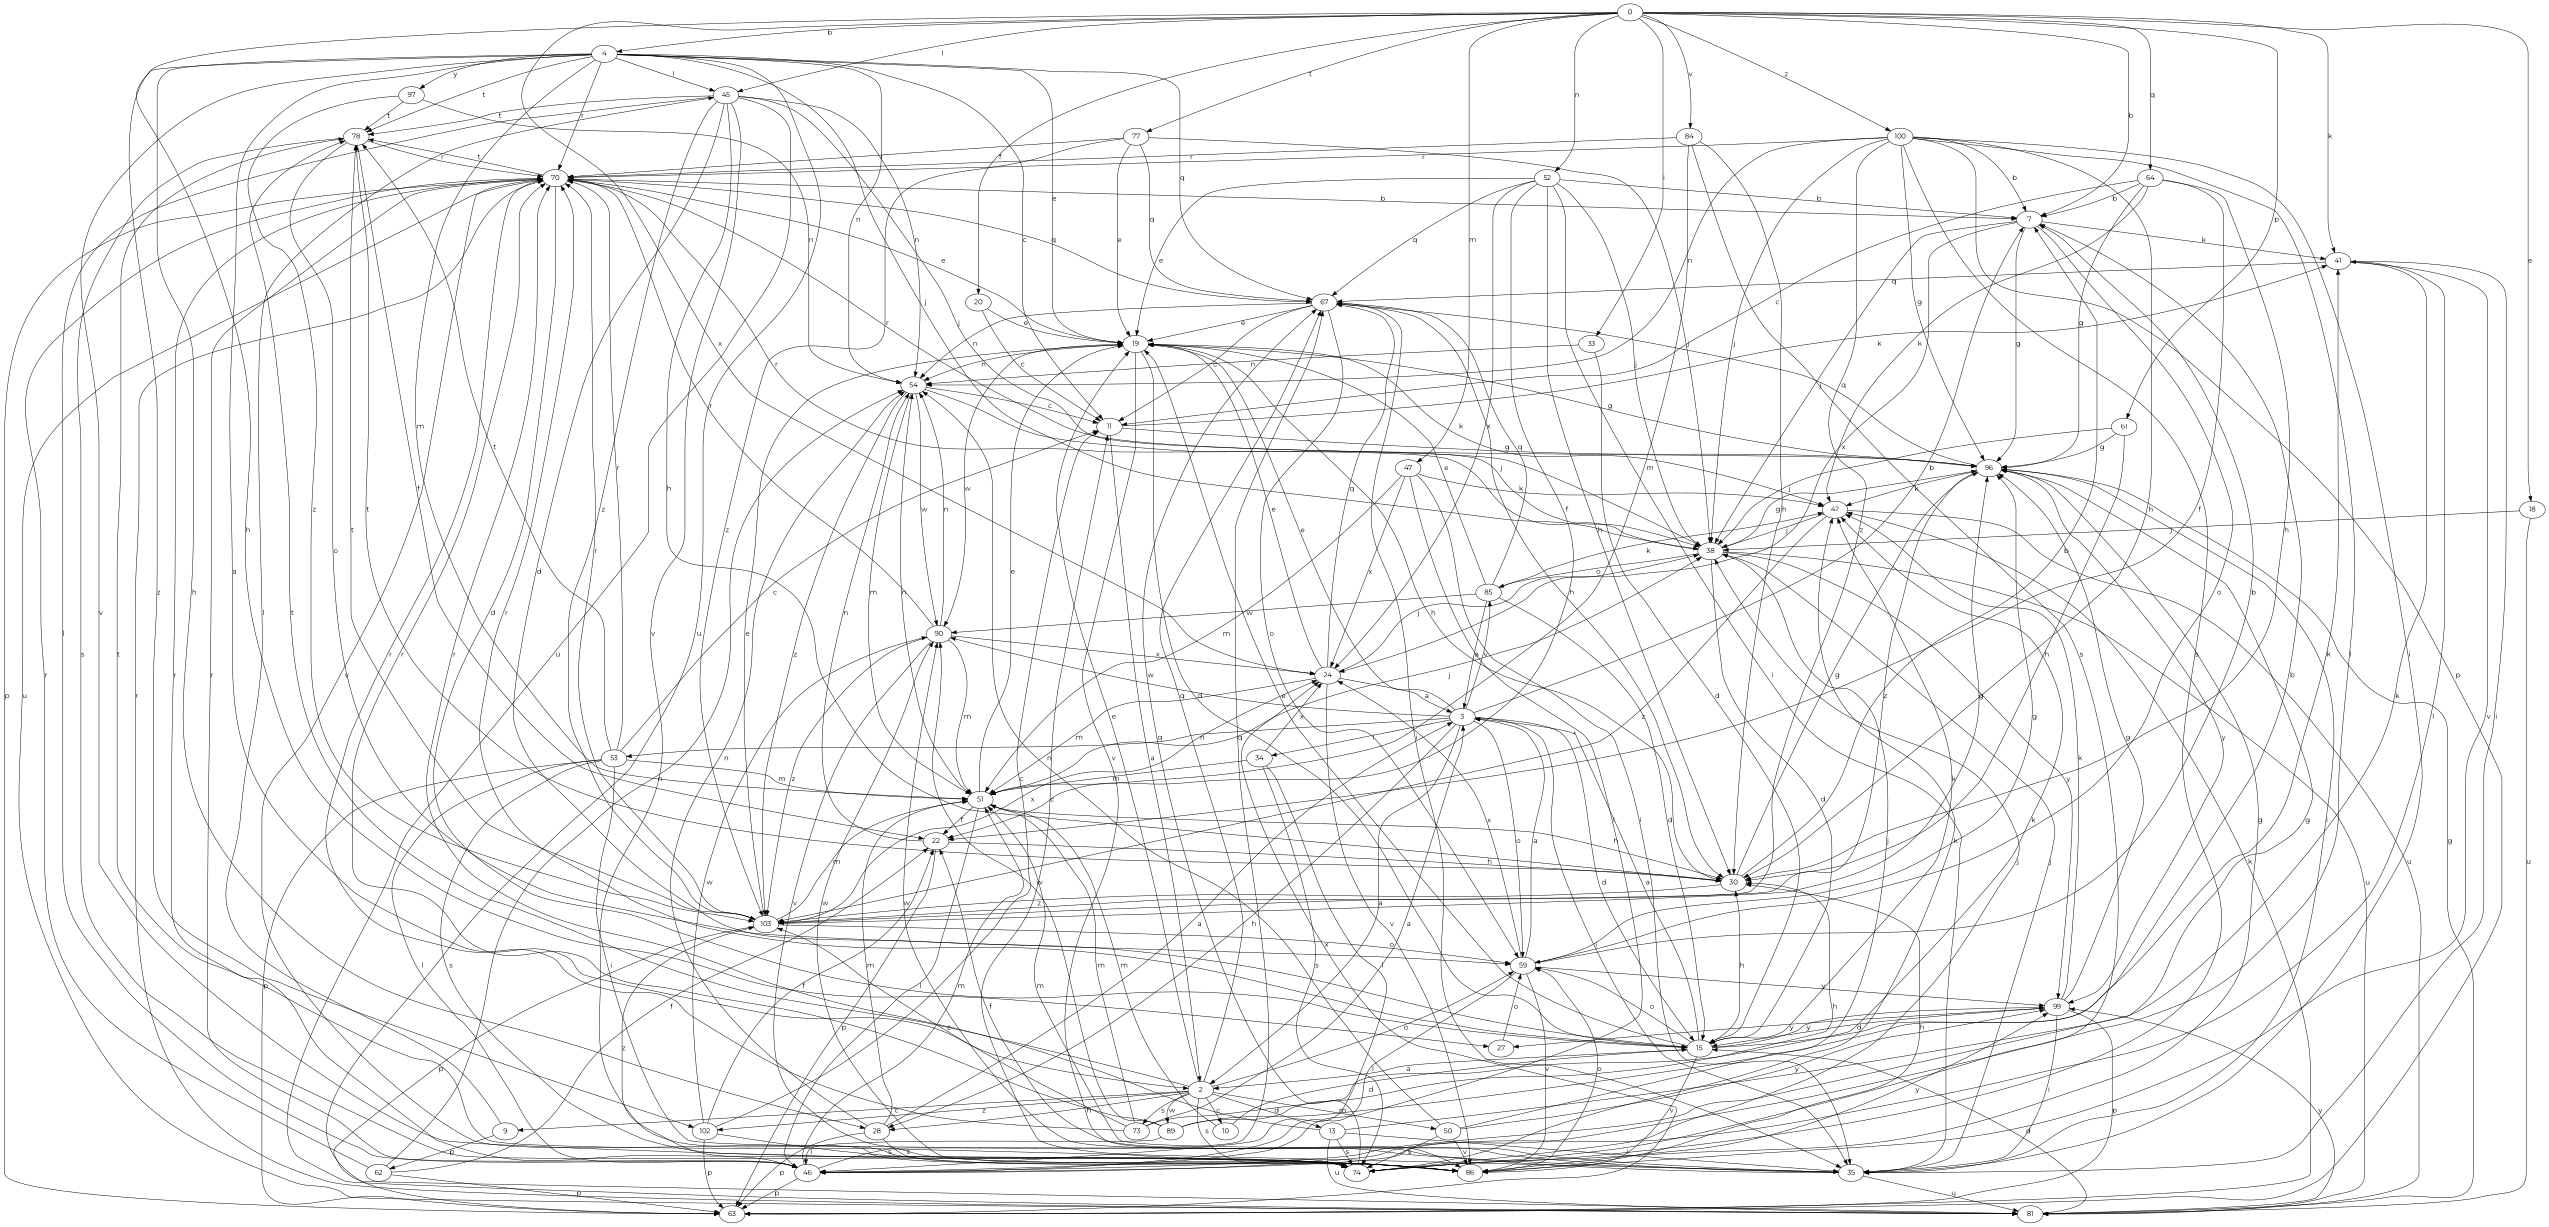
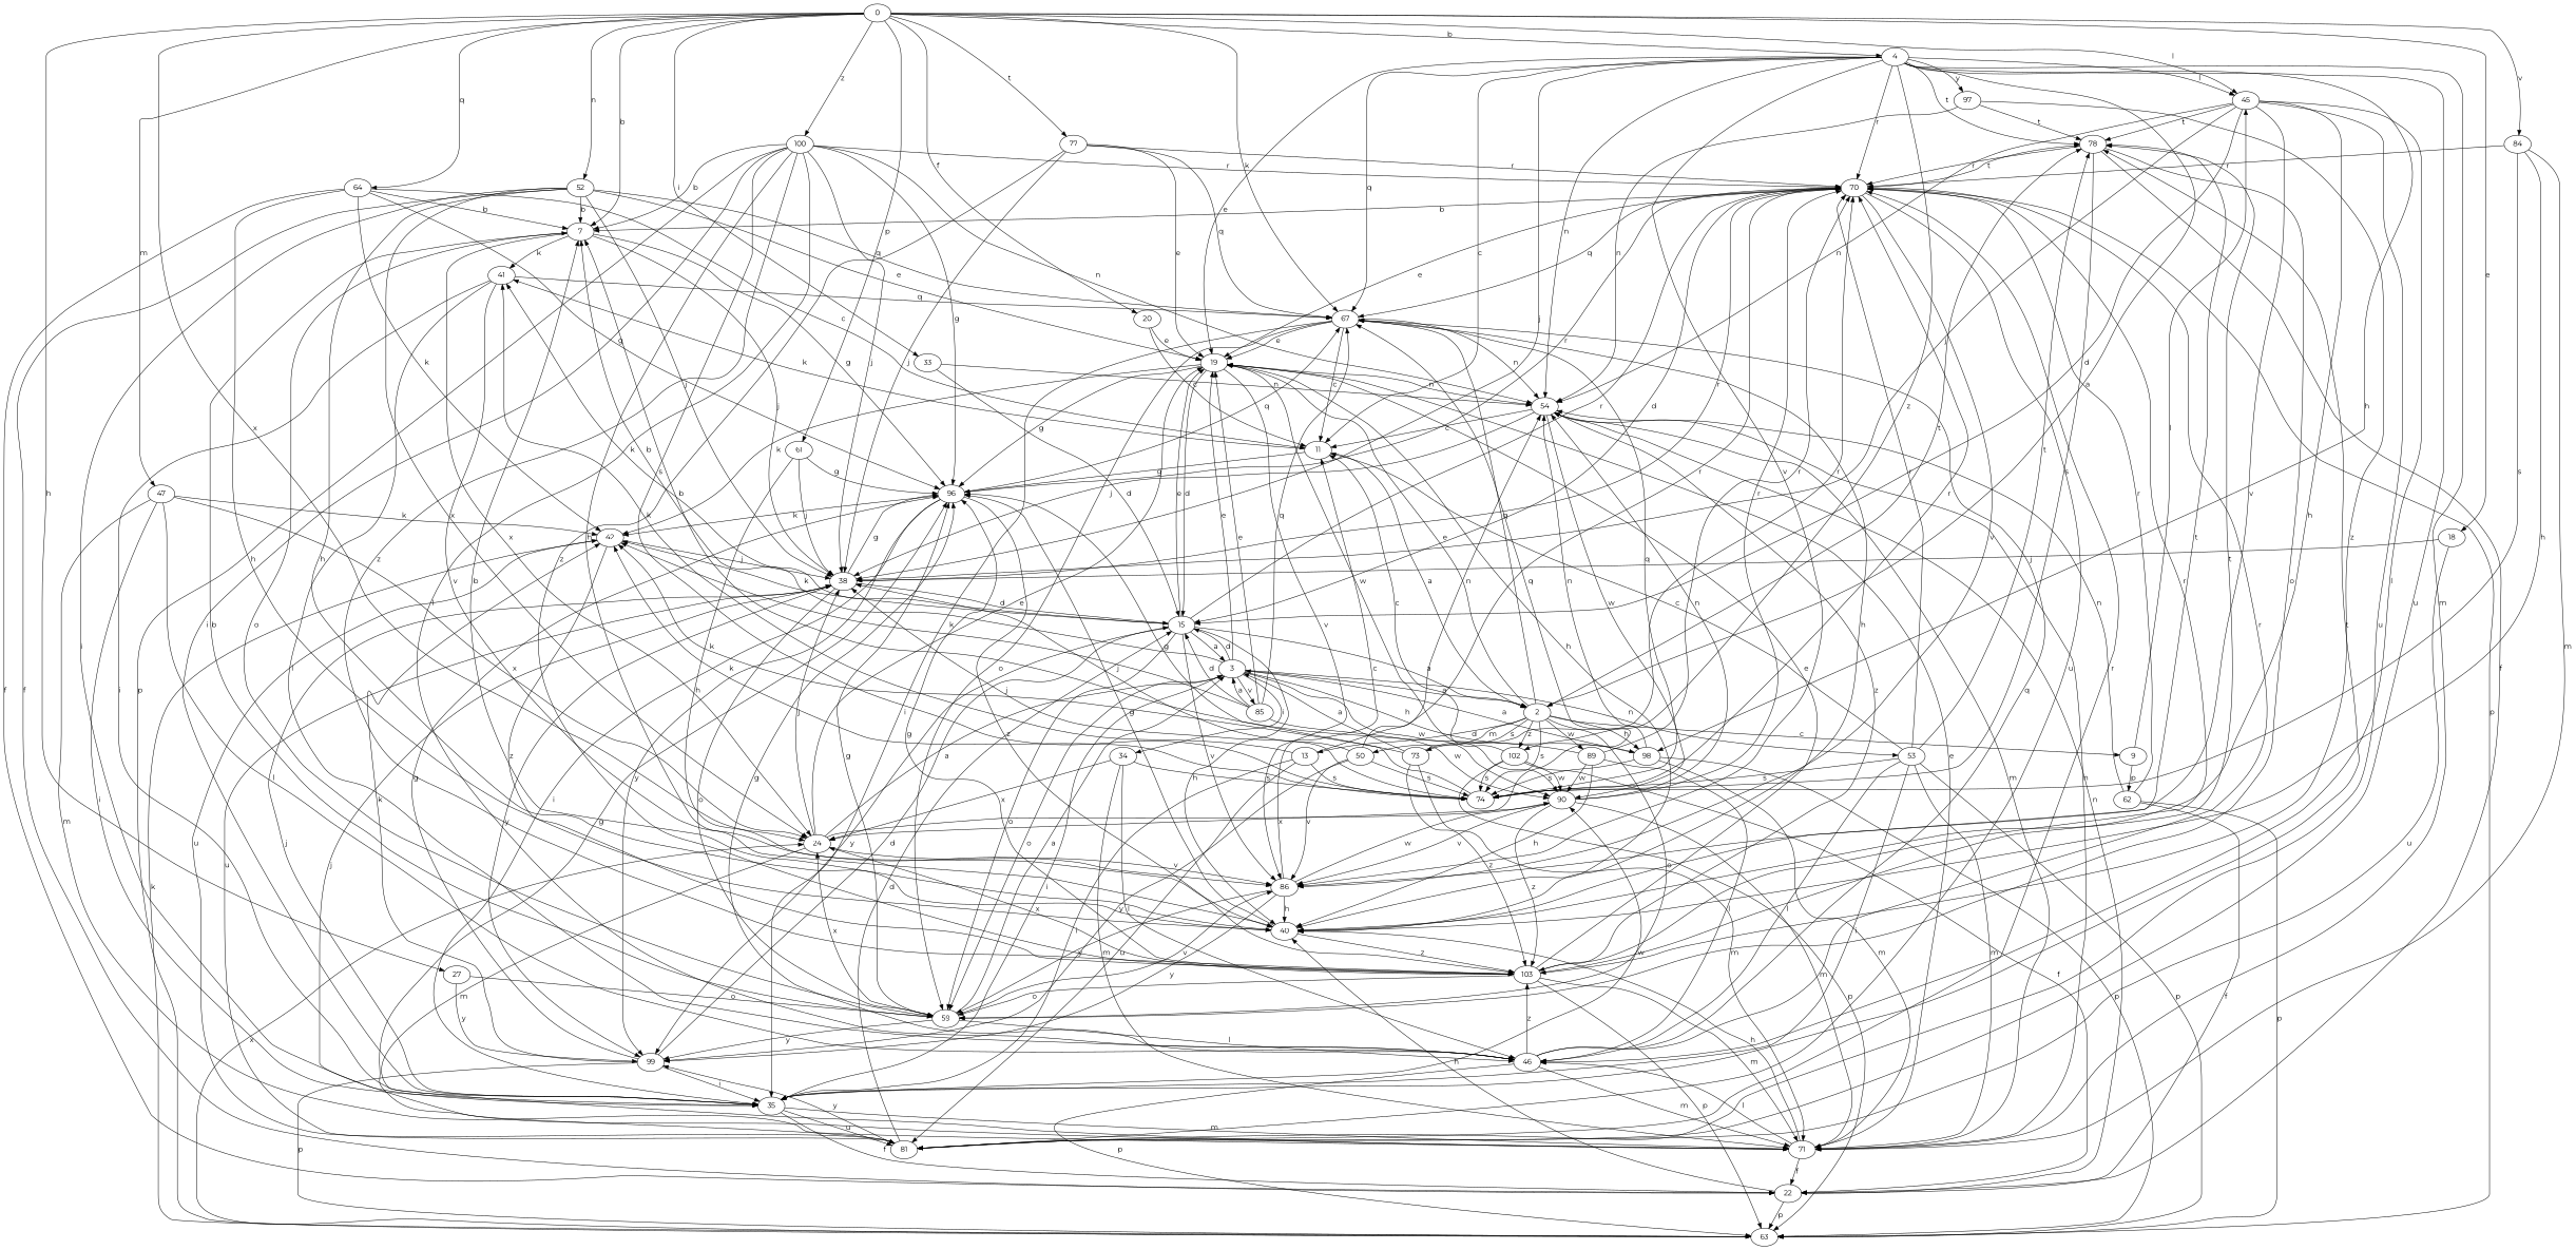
  strict digraph {
    fontname=Montserrat
    node [fontname=Montserrat]
    edge [fontname=Montserrat]
    0
    4
    7
    18
    20
    27
    33
    41
    45
    47
    52
    61
    64
    77
    84
    n16 [label=24]
    100
    2
    19
-   28
+   28 [label=98]
    67
    78
    102
    11
    38
-   51
+   51 [label=71]
    54
    70
    81
    86
    97
    59
    n33 [label=96]
    99
    15
    35
    46
-   30
+   30 [label=40]
    103
    42
    22
    74
    3
    63
    9
-   10
    13
    50
    73
    89
    62
    90
    34
    53
    85
    0 -> 4 [label=b]
    0 -> 7 [label=b]
    0 -> 18 [label=e]
    0 -> 20 [label=f]
    0 -> 27 [label=h]
    0 -> 33 [label=i]
-   0 -> 41 [label=k]
+   0 -> 67 [label=k]
    0 -> 45 [label=l]
    0 -> 47 [label=m]
    0 -> 52 [label=n]
    0 -> 61 [label=p]
    0 -> 64 [label=q]
    0 -> 77 [label=t]
    0 -> 84 [label=v]
    0 -> n16 [label=x]
    0 -> 100 [label=z]
    4 -> 45 [label=l]
    4 -> 2 [label=a]
    4 -> 19 [label=e]
    4 -> 28 [label=h]
    4 -> 67 [label=q]
    4 -> 78 [label=t]
    4 -> 102 [label=z]
    4 -> 11 [label=c]
    4 -> 38 [label=j]
    4 -> 51 [label=m]
    4 -> 54 [label=n]
    4 -> 70 [label=r]
    4 -> 81 [label=u]
    4 -> 86 [label=v]
    4 -> 97 [label=y]
    7 -> 41 [label=k]
    7 -> n16 [label=x]
    7 -> 38 [label=j]
    7 -> 59 [label=o]
    7 -> n33 [label=g]
    18 -> 38 [label=j]
    18 -> 81 [label=u]
    20 -> 19 [label=e]
    20 -> 11 [label=c]
    27 -> 59 [label=o]
-   99 -> 27 [label=y]
+   27 -> 99 [label=y]
    33 -> 54 [label=n]
    33 -> 15 [label=d]
    41 -> 67 [label=q]
    41 -> 86 [label=v]
    41 -> 35 [label=i]
    41 -> 46 [label=l]
    45 -> 78 [label=t]
    45 -> 38 [label=j]
    45 -> 54 [label=n]
    45 -> 81 [label=u]
    45 -> 86 [label=v]
    45 -> 15 [label=d]
    45 -> 46 [label=l]
    45 -> 30 [label=h]
-   45 -> 103 [label=z]
    47 -> n16 [label=x]
    47 -> 51 [label=m]
    47 -> 35 [label=i]
    47 -> 46 [label=l]
    47 -> 42 [label=k]
    52 -> 7 [label=b]
    52 -> n16 [label=x]
    52 -> 19 [label=e]
    52 -> 67 [label=q]
    52 -> 38 [label=j]
    52 -> 35 [label=i]
    52 -> 30 [label=h]
    52 -> 22 [label=f]
    61 -> 38 [label=j]
    61 -> n33 [label=g]
    61 -> 30 [label=h]
    64 -> 7 [label=b]
    64 -> 11 [label=c]
    64 -> n33 [label=g]
    64 -> 30 [label=h]
    64 -> 42 [label=k]
    64 -> 22 [label=f]
    77 -> 19 [label=e]
    77 -> 67 [label=q]
    77 -> 38 [label=j]
    77 -> 70 [label=r]
    77 -> 103 [label=z]
    84 -> 51 [label=m]
    84 -> 70 [label=r]
    84 -> 30 [label=h]
    84 -> 74 [label=s]
    n16 -> 19 [label=e]
    n16 -> 67 [label=q]
    n16 -> 38 [label=j]
    n16 -> 51 [label=m]
    n16 -> 86 [label=v]
    n16 -> 3 [label=a]
    100 -> 7 [label=b]
    100 -> 38 [label=j]
    100 -> 54 [label=n]
    100 -> 70 [label=r]
    100 -> n33 [label=g]
    100 -> 35 [label=i]
    100 -> 46 [label=l]
    100 -> 30 [label=h]
    100 -> 103 [label=z]
    100 -> 74 [label=s]
    100 -> 63 [label=p]
    2 -> 19 [label=e]
    2 -> 28 [label=h]
    2 -> 67 [label=q]
    2 -> 78 [label=t]
    2 -> 102 [label=z]
    2 -> 59 [label=o]
    2 -> 74 [label=s]
    2 -> 9 [label=c]
-   2 -> 10 [label=c]
    2 -> 13 [label=d]
    2 -> 50 [label=m]
    2 -> 73 [label=s]
    2 -> 89 [label=w]
    19 -> 54 [label=n]
    19 -> 86 [label=v]
    19 -> n33 [label=g]
    19 -> 15 [label=d]
    19 -> 30 [label=h]
    19 -> 42 [label=k]
    19 -> 90 [label=w]
    28 -> 51 [label=m]
    28 -> 54 [label=n]
    28 -> 74 [label=s]
    28 -> 3 [label=a]
    28 -> 63 [label=p]
    67 -> 19 [label=e]
    67 -> 11 [label=c]
    67 -> 54 [label=n]
    67 -> 59 [label=o]
    67 -> 35 [label=i]
    67 -> 30 [label=h]
    78 -> 70 [label=r]
    78 -> 59 [label=o]
    78 -> 22 [label=f]
    78 -> 74 [label=s]
    102 -> 11 [label=c]
    102 -> 22 [label=f]
    102 -> 74 [label=s]
    102 -> 63 [label=p]
    102 -> 90 [label=w]
    11 -> 41 [label=k]
    11 -> 2 [label=a]
    11 -> n33 [label=g]
    38 -> 70 [label=r]
    38 -> 81 [label=u]
-   38 -> 85 [label=o]
+   38 -> 59 [label=o]
    38 -> n33 [label=g]
    38 -> 99 [label=y]
    38 -> 15 [label=d]
    51 -> 19 [label=e]
    51 -> 38 [label=j]
    51 -> 54 [label=n]
    51 -> 46 [label=l]
    51 -> 30 [label=h]
    51 -> 22 [label=f]
    54 -> 11 [label=c]
    54 -> 38 [label=j]
    54 -> 51 [label=m]
    54 -> 103 [label=z]
    54 -> 90 [label=w]
    70 -> 7 [label=b]
    70 -> 19 [label=e]
    70 -> 67 [label=q]
    70 -> 78 [label=t]
    70 -> 81 [label=u]
    70 -> 86 [label=v]
    70 -> 15 [label=d]
    70 -> 63 [label=p]
    81 -> 70 [label=r]
    81 -> n33 [label=g]
    81 -> 99 [label=y]
    81 -> 15 [label=d]
    86 -> 11 [label=c]
-   86 -> 59 [label=o]
+   86 -> 59 [label=y]
    86 -> 99 [label=y]
    86 -> 30 [label=h]
    86 -> 90 [label=w]
    97 -> 78 [label=t]
    97 -> 54 [label=n]
    97 -> 103 [label=z]
    59 -> 7 [label=b]
    59 -> n16 [label=x]
    59 -> 86 [label=v]
    59 -> n33 [label=g]
    59 -> 99 [label=y]
    59 -> 46 [label=l]
    59 -> 3 [label=a]
    n33 -> 67 [label=q]
    n33 -> 70 [label=r]
    n33 -> 99 [label=y]
    n33 -> 35 [label=i]
    n33 -> 103 [label=z]
    n33 -> 42 [label=k]
    99 -> n33 [label=g]
    99 -> 15 [label=d]
    99 -> 35 [label=i]
    99 -> 42 [label=k]
    99 -> 63 [label=p]
    15 -> 41 [label=k]
    15 -> 2 [label=a]
    15 -> 19 [label=e]
    15 -> 70 [label=r]
    15 -> 86 [label=v]
    15 -> 59 [label=o]
    15 -> 99 [label=y]
    15 -> 30 [label=h]
    15 -> 42 [label=k]
    15 -> 3 [label=a]
    35 -> 78 [label=t]
    35 -> 38 [label=j]
    35 -> 51 [label=m]
    35 -> 81 [label=u]
    35 -> 22 [label=f]
    35 -> 90 [label=w]
    46 -> 67 [label=q]
    46 -> 51 [label=m]
    46 -> 70 [label=r]
    46 -> n33 [label=g]
    46 -> 103 [label=z]
    46 -> 63 [label=p]
    30 -> 7 [label=b]
    30 -> 78 [label=t]
    30 -> n33 [label=g]
    30 -> 103 [label=z]
    103 -> n16 [label=x]
    103 -> 19 [label=e]
    103 -> 78 [label=t]
    103 -> 51 [label=m]
    103 -> 70 [label=r]
    103 -> 59 [label=o]
    103 -> n33 [label=g]
    103 -> 63 [label=p]
    42 -> 38 [label=j]
    42 -> 81 [label=u]
    42 -> 103 [label=z]
    22 -> 54 [label=n]
    22 -> 30 [label=h]
    22 -> 63 [label=p]
    74 -> 67 [label=q]
    74 -> 38 [label=j]
    74 -> 70 [label=r]
    74 -> n33 [label=g]
    74 -> 42 [label=k]
    3 -> 7 [label=b]
    3 -> 2 [label=a]
    3 -> 19 [label=e]
    3 -> 28 [label=h]
    3 -> 59 [label=o]
    3 -> 15 [label=d]
    3 -> 35 [label=i]
    3 -> 90 [label=w]
    3 -> 34 [label=i]
    3 -> 53 [label=n]
    3 -> 85 [label=v]
    63 -> n16 [label=x]
    63 -> 42 [label=k]
    9 -> 45 [label=l]
    9 -> 62 [label=p]
-   10 -> 51 [label=m]
-   10 -> 15 [label=d]
    13 -> 41 [label=k]
    13 -> 70 [label=r]
    13 -> 81 [label=u]
    13 -> 35 [label=i]
    13 -> 74 [label=s]
    50 -> 38 [label=j]
    50 -> 54 [label=n]
    50 -> 86 [label=v]
    50 -> 99 [label=y]
    50 -> 74 [label=s]
    73 -> 51 [label=m]
    73 -> 70 [label=r]
    73 -> 103 [label=z]
    73 -> 42 [label=k]
    73 -> 3 [label=a]
    89 -> 7 [label=b]
    89 -> 70 [label=r]
    89 -> 46 [label=l]
    89 -> 30 [label=h]
    89 -> 90 [label=w]
    62 -> 54 [label=n]
    62 -> 70 [label=r]
    62 -> 22 [label=f]
    62 -> 63 [label=p]
    90 -> n16 [label=x]
    90 -> 51 [label=m]
    90 -> 54 [label=n]
    90 -> 70 [label=r]
    90 -> 86 [label=v]
    90 -> 103 [label=z]
    34 -> n16 [label=x]
    34 -> 51 [label=m]
    34 -> 46 [label=l]
    34 -> 74 [label=s]
    53 -> 78 [label=t]
    53 -> 11 [label=c]
    53 -> 51 [label=m]
    53 -> 70 [label=r]
    53 -> 35 [label=i]
    53 -> 46 [label=l]
    53 -> 74 [label=s]
    53 -> 63 [label=p]
    85 -> 19 [label=e]
    85 -> 67 [label=q]
    85 -> 15 [label=d]
    85 -> 42 [label=k]
    85 -> 3 [label=a]
    85 -> 90 [label=w]
  }
